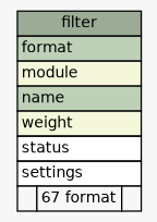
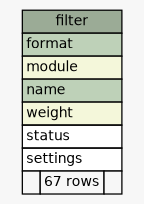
  digraph {
    bgcolor="#f7f7f7"
    fontname=Helvetica
    fontsize=11
    nodesep=0.18
    rankdir=TB
    ranksep=0.46
-   n1 [fontname=Helvetica fontsize=11 label=<     <TABLE BORDER="0" CELLBORDER="1" CELLSPACING="0" BGCOLOR="#ffffff">       <TR><TD COLSPAN="3" BGCOLOR="#9bab96" ALIGN="CENTER">filter</TD></TR>       <TR><TD PORT="format" COLSPAN="3" BGCOLOR="#bed1b8" ALIGN="LEFT">format</TD></TR>       <TR><TD PORT="module" COLSPAN="3" BGCOLOR="#f4f7da" ALIGN="LEFT">module</TD></TR>       <TR><TD PORT="name" COLSPAN="3" BGCOLOR="#bed1b8" ALIGN="LEFT">name</TD></TR>       <TR><TD PORT="weight" COLSPAN="3" BGCOLOR="#f4f7da" ALIGN="LEFT">weight</TD></TR>       <TR><TD PORT="status" COLSPAN="3" ALIGN="LEFT">status</TD></TR>       <TR><TD PORT="settings" COLSPAN="3" ALIGN="LEFT">settings</TD></TR>       <TR><TD ALIGN="LEFT" BGCOLOR="#f7f7f7">  </TD><TD ALIGN="RIGHT" BGCOLOR="#f7f7f7">67 format</TD><TD ALIGN="RIGHT" BGCOLOR="#f7f7f7">  </TD></TR>     </TABLE>> shape=plaintext]
+   n1 [fontname=Helvetica fontsize=11 label=<     <TABLE BORDER="0" CELLBORDER="1" CELLSPACING="0" BGCOLOR="#ffffff">       <TR><TD COLSPAN="3" BGCOLOR="#9bab96" ALIGN="CENTER">filter</TD></TR>       <TR><TD PORT="format" COLSPAN="3" BGCOLOR="#bed1b8" ALIGN="LEFT">format</TD></TR>       <TR><TD PORT="module" COLSPAN="3" BGCOLOR="#f4f7da" ALIGN="LEFT">module</TD></TR>       <TR><TD PORT="name" COLSPAN="3" BGCOLOR="#bed1b8" ALIGN="LEFT">name</TD></TR>       <TR><TD PORT="weight" COLSPAN="3" BGCOLOR="#f4f7da" ALIGN="LEFT">weight</TD></TR>       <TR><TD PORT="status" COLSPAN="3" ALIGN="LEFT">status</TD></TR>       <TR><TD PORT="settings" COLSPAN="3" ALIGN="LEFT">settings</TD></TR>       <TR><TD ALIGN="LEFT" BGCOLOR="#f7f7f7">  </TD><TD ALIGN="RIGHT" BGCOLOR="#f7f7f7">67 rows</TD><TD ALIGN="RIGHT" BGCOLOR="#f7f7f7">  </TD></TR>     </TABLE>> shape=plaintext]
  }
